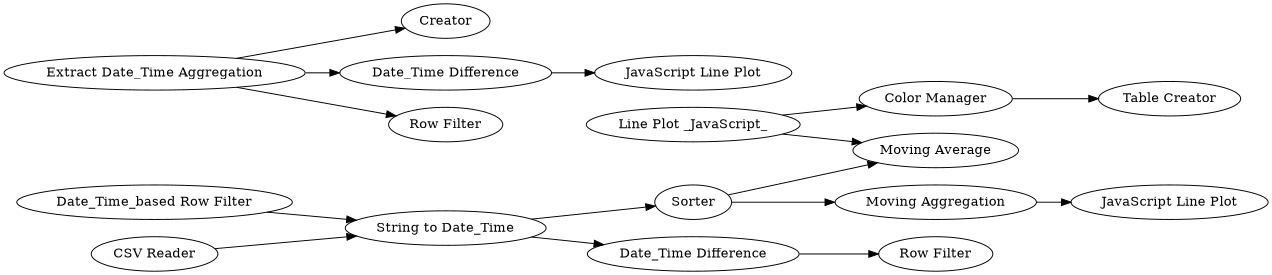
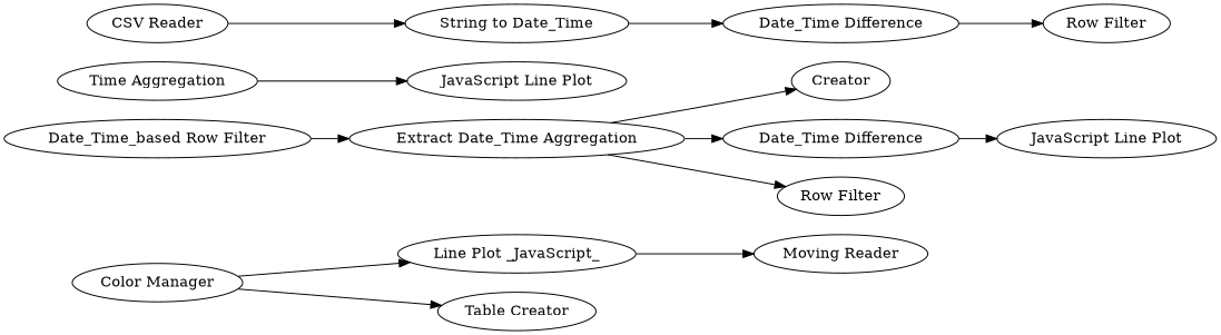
  digraph {
    rankdir=LR
-   n1 [label="Moving Average"]
+   n1 [label="Moving Reader"]
    n2 [label="Line Plot _JavaScript_"]
    n3 [label="Date_Time_based Row Filter"]
    n4 [label="Extract Date_Time Aggregation"]
    n5 [label=Creator]
    n6 [label="Date_Time Difference"]
    n7 [label="Row Filter"]
    n8 [label="JavaScript Line Plot"]
-   n9 [label=Sorter]
-   n10 [label="Moving Aggregation"]
+   n10 [label="Time Aggregation"]
    n11 [label="JavaScript Line Plot"]
    n12 [label="Color Manager"]
    n13 [label="Table Creator"]
    n14 [label="String to Date_Time"]
    n15 [label="Date_Time Difference"]
    n16 [label="Row Filter"]
    n17 [label="CSV Reader"]
    n2 -> n1
-   n3 -> n14
+   n3 -> n4
    n4 -> n5
    n4 -> n6
    n4 -> n7
    n6 -> n8
-   n9 -> n1
-   n9 -> n10
    n10 -> n11
-   n2 -> n12
+   n12 -> n2
    n12 -> n13
-   n14 -> n9
    n14 -> n15
    n15 -> n16
    n17 -> n14
  }
